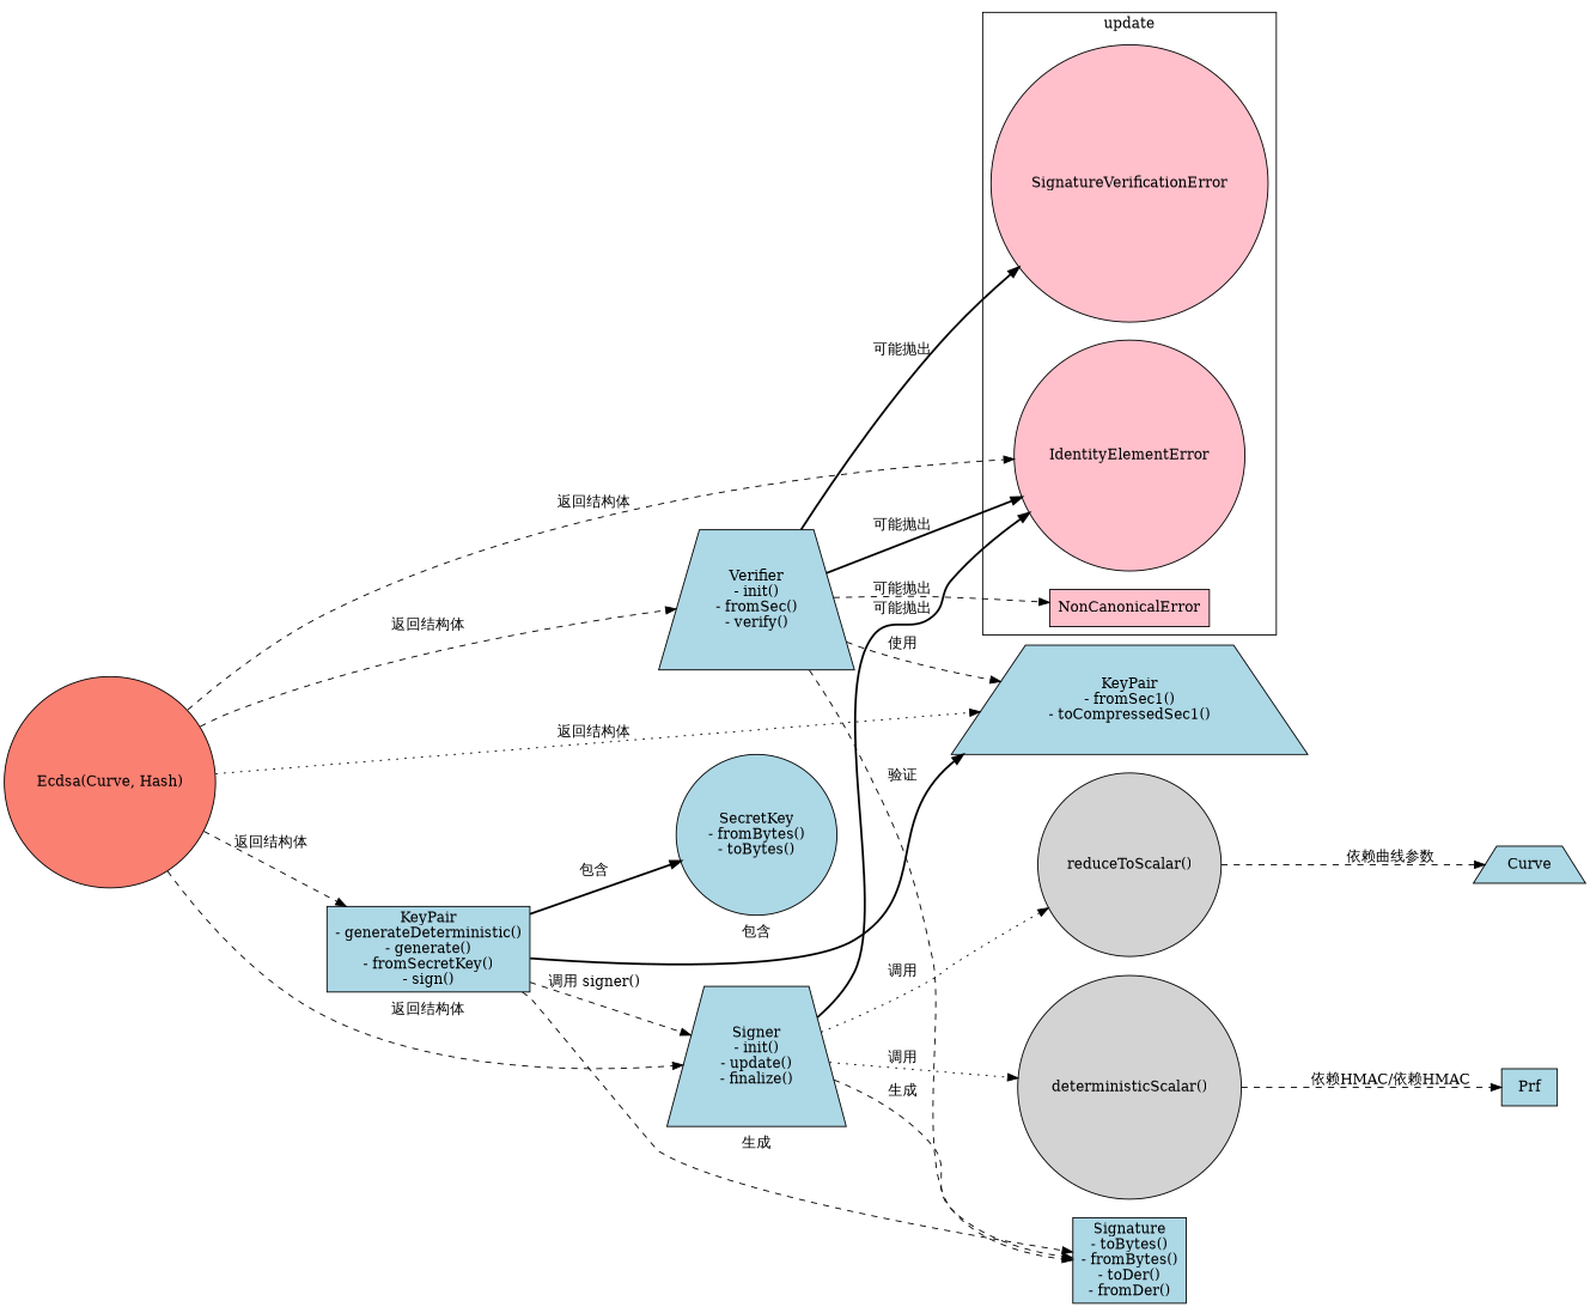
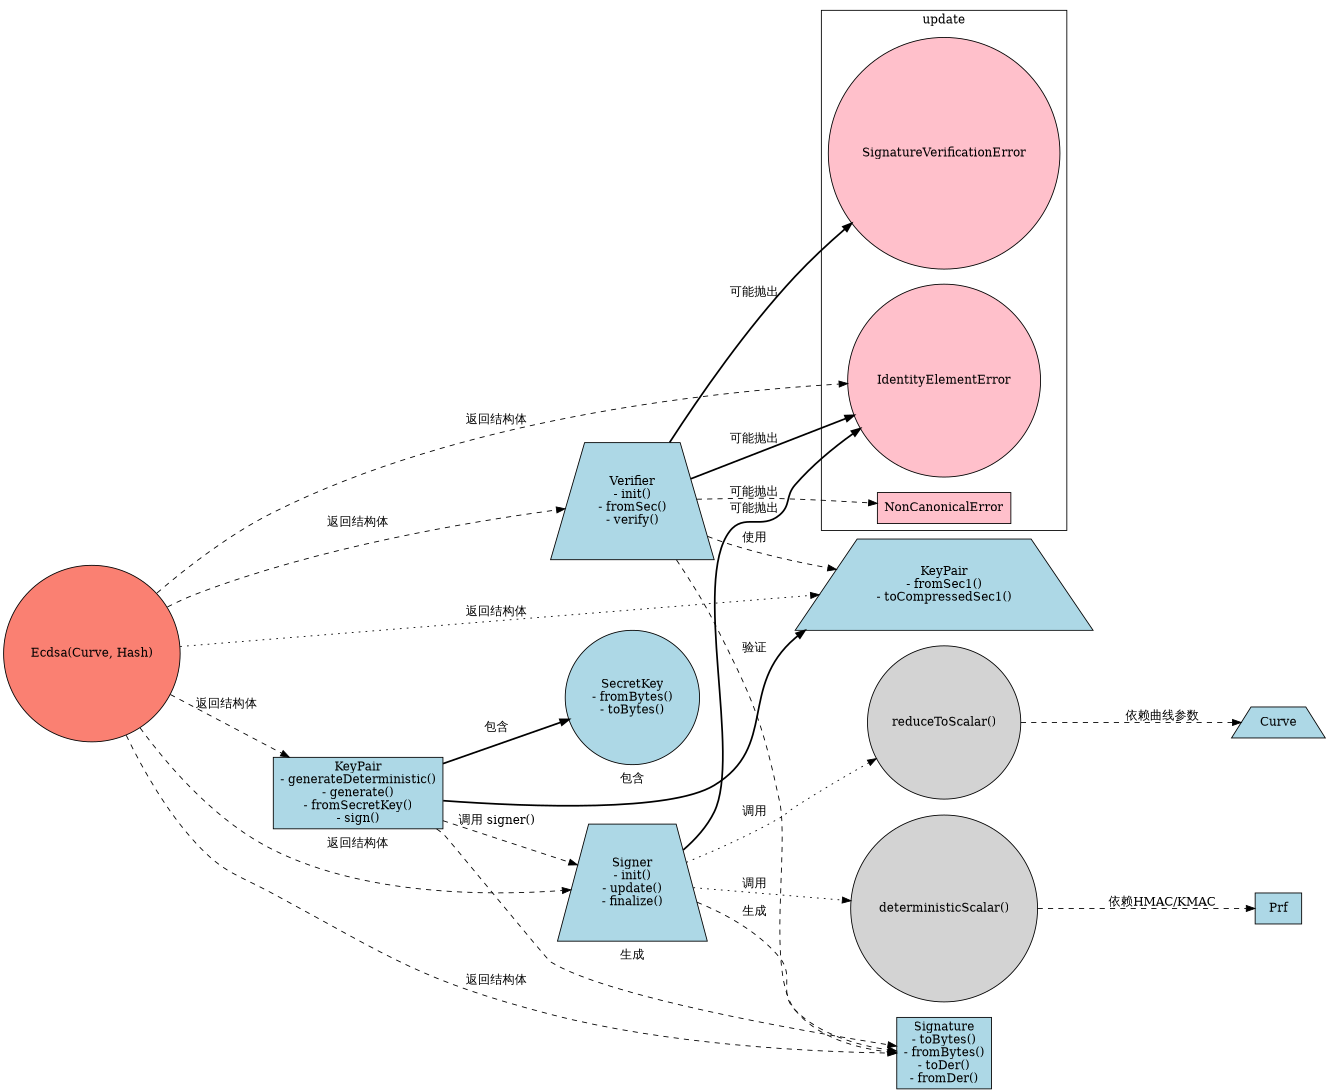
  digraph {
    rankdir=LR
    node [fillcolor=lightblue shape=circle style=filled]
    edge [style=dashed]
    IdentityElementError [fillcolor=pink]
    NonCanonicalError [fillcolor=pink shape=box]
    SignatureVerificationError [fillcolor=pink]
    n4 [fillcolor=salmon label="Ecdsa(Curve, Hash)"]
    n5 [label="KeyPair\n- fromSec1()\n- toCompressedSec1()" shape=trapezium]
    n6 [label="Signature\n- toBytes()\n- fromBytes()\n- toDer()\n- fromDer()" shape=box]
    n7 [label="Signer\n- init()\n- update()\n- finalize()" shape=trapezium]
    n8 [label="Verifier\n- init()\n- fromSec()\n- verify()" shape=trapezium]
    n9 [label="KeyPair\n- generateDeterministic()\n- generate()\n- fromSecretKey()\n- sign()" shape=box]
    n10 [label="SecretKey\n- fromBytes()\n- toBytes()"]
    n11 [fillcolor=lightgrey label="reduceToScalar()"]
    n12 [fillcolor=lightgrey label="deterministicScalar()"]
    Curve [shape=trapezium]
    Prf [shape=box]
    subgraph cluster_1 {
      label=update
      IdentityElementError
      NonCanonicalError
      SignatureVerificationError
    }
    n4 -> IdentityElementError [label="返回结构体"]
    n4 -> n5 [label="返回结构体" style=dotted]
+   n4 -> n6 [label="返回结构体"]
    n4 -> n7 [label="返回结构体"]
    n4 -> n8 [label="返回结构体"]
    n4 -> n9 [label="返回结构体"]
    n7 -> IdentityElementError [label="可能抛出" style=bold]
    n7 -> n6 [label="生成"]
    n7 -> n11 [label="调用" style=dotted]
    n7 -> n12 [label="调用" style=dotted]
    n8 -> IdentityElementError [label="可能抛出" style=bold]
    n8 -> NonCanonicalError [label="可能抛出"]
    n8 -> SignatureVerificationError [label="可能抛出" style=bold]
    n8 -> n5 [label="使用"]
    n8 -> n6 [label="验证"]
    n9 -> n5 [label="包含" style=bold]
    n9 -> n6 [label="生成"]
    n9 -> n7 [label="调用 signer()"]
    n9 -> n10 [label="包含" style=bold]
    n11 -> Curve [label="依赖曲线参数"]
-   n12 -> Prf [label="依赖HMAC/依赖HMAC"]
+   n12 -> Prf [label="依赖HMAC/KMAC"]
  }
